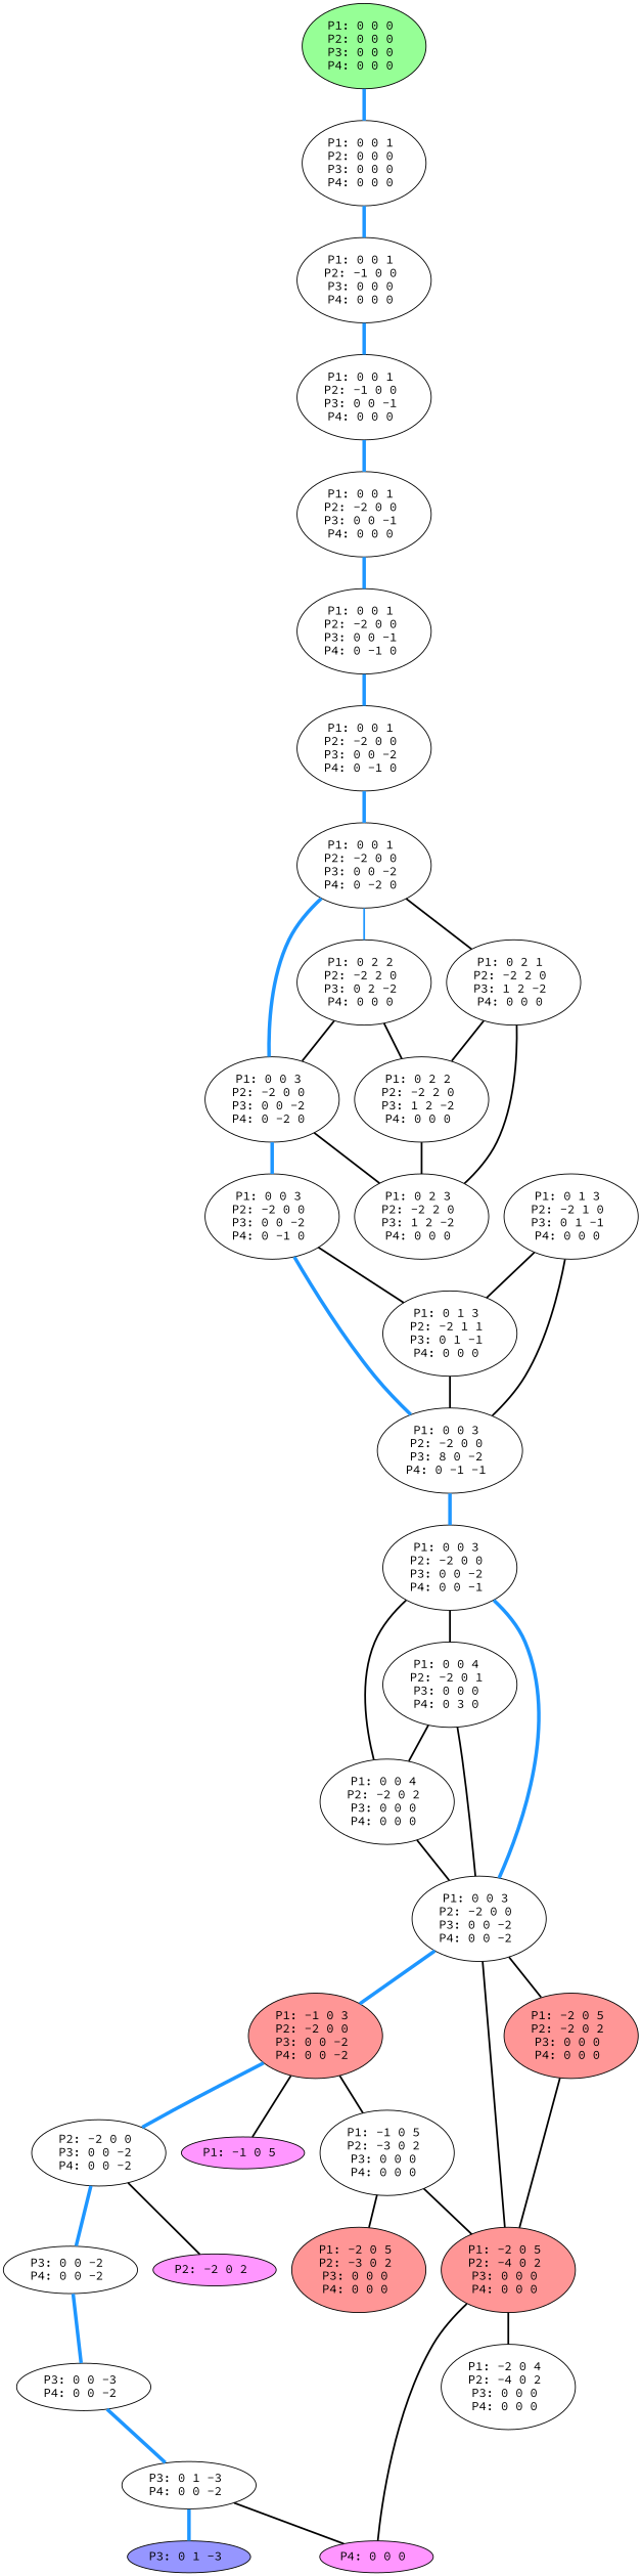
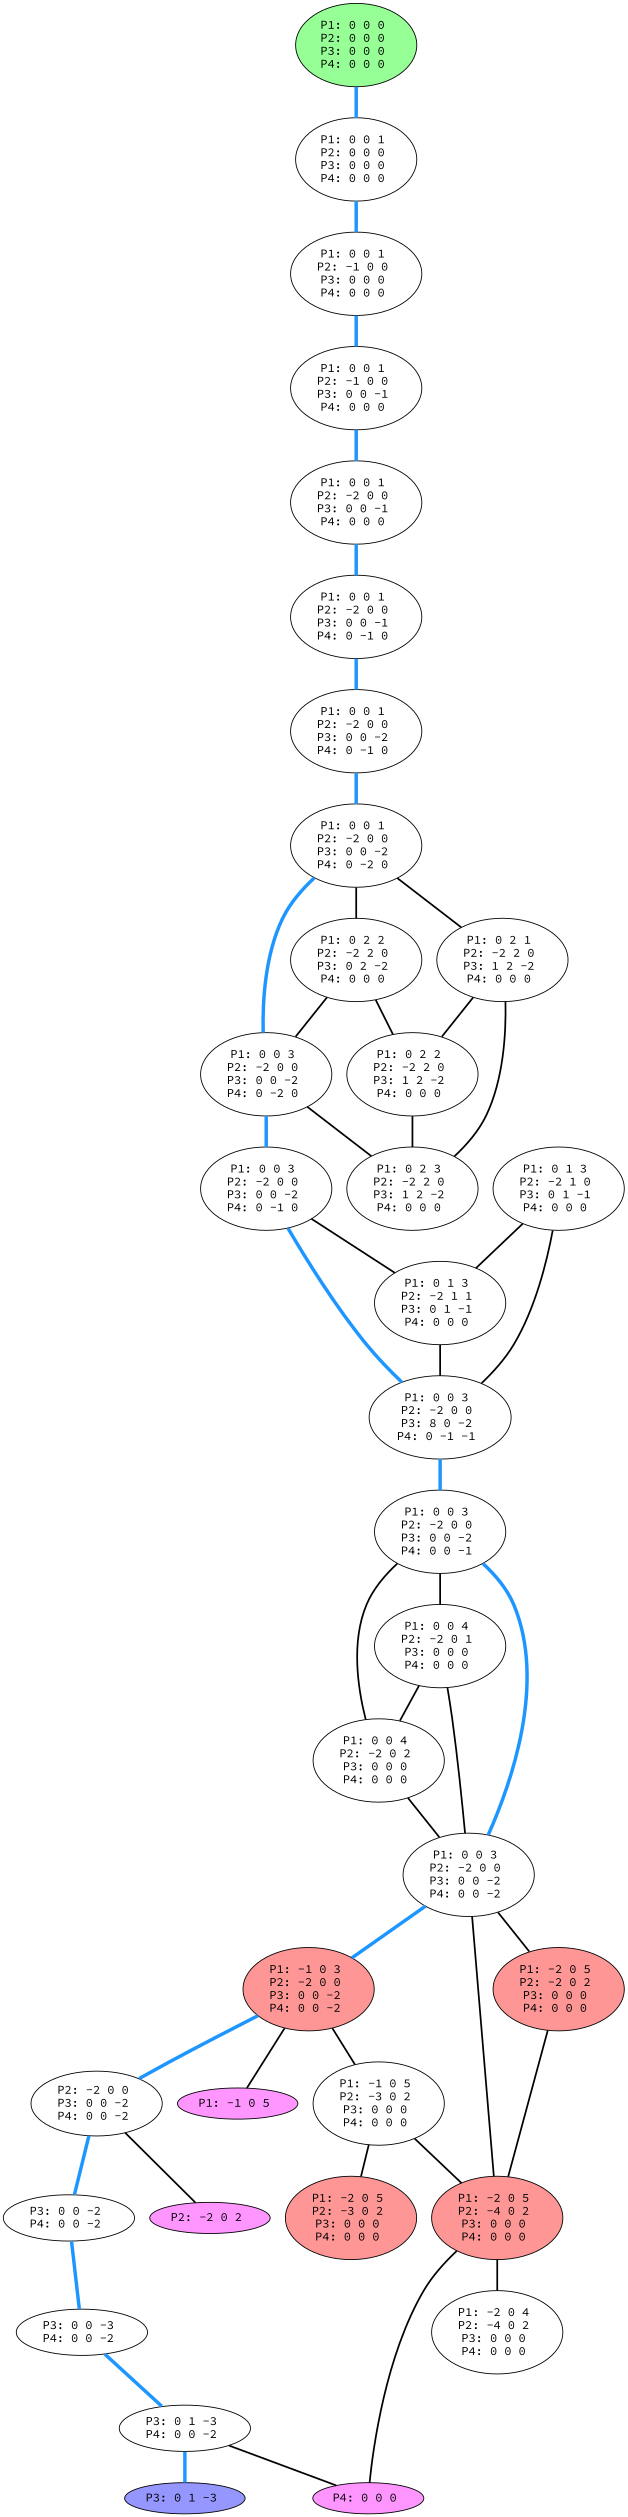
  graph {
    color=black
    fontname="Source Code Pro"
    node [fontname="Source Code Pro"]
    edge [color=black fontname="Source Code Pro" style=bold]
    n1 [fillcolor="#96FF96" label="P1: 0 0 0 \nP2: 0 0 0 \nP3: 0 0 0 \nP4: 0 0 0 \n" style=filled]
    n2 [label="P1: 0 0 1 \nP2: 0 0 0 \nP3: 0 0 0 \nP4: 0 0 0 \n"]
    n3 [label="P1: 0 0 1 \nP2: -1 0 0 \nP3: 0 0 0 \nP4: 0 0 0 \n"]
    n4 [label="P1: 0 0 1 \nP2: -1 0 0 \nP3: 0 0 -1 \nP4: 0 0 0 \n"]
    n5 [label="P1: 0 0 1 \nP2: -2 0 0 \nP3: 0 0 -1 \nP4: 0 0 0 \n"]
    n6 [label="P1: 0 0 1 \nP2: -2 0 0 \nP3: 0 0 -1 \nP4: 0 -1 0 \n"]
    n7 [label="P1: 0 0 1 \nP2: -2 0 0 \nP3: 0 0 -2 \nP4: 0 -1 0 \n"]
    n8 [label="P1: 0 0 1 \nP2: -2 0 0 \nP3: 0 0 -2 \nP4: 0 -2 0 \n"]
    n9 [label="P1: 0 2 2 \nP2: -2 2 0 \nP3: 0 2 -2 \nP4: 0 0 0 \n"]
    n10 [label="P1: 0 0 3 \nP2: -2 0 0 \nP3: 0 0 -2 \nP4: 0 -2 0 \n"]
    n11 [label="P1: 0 2 1 \nP2: -2 2 0 \nP3: 1 2 -2 \nP4: 0 0 0 \n"]
    n12 [label="P1: 0 2 2 \nP2: -2 2 0 \nP3: 1 2 -2 \nP4: 0 0 0 \n"]
    n13 [label="P1: 0 2 3 \nP2: -2 2 0 \nP3: 1 2 -2 \nP4: 0 0 0 \n"]
    n14 [label="P1: 0 0 3 \nP2: -2 0 0 \nP3: 0 0 -2 \nP4: 0 -1 0 \n"]
    n15 [label="P1: 0 1 3 \nP2: -2 1 1 \nP3: 0 1 -1 \nP4: 0 0 0 \n"]
    n16 [label="P1: 0 0 3 \nP2: -2 0 0 \nP3: 8 0 -2 \nP4: 0 -1 -1 \n"]
    n17 [label="P1: 0 1 3 \nP2: -2 1 0 \nP3: 0 1 -1 \nP4: 0 0 0 \n"]
    n18 [label="P1: 0 0 3 \nP2: -2 0 0 \nP3: 0 0 -2 \nP4: 0 0 -1 \n"]
-   n19 [label="P1: 0 0 4 \nP2: -2 0 1 \nP3: 0 0 0 \nP4: 0 3 0 \n"]
+   n19 [label="P1: 0 0 4 \nP2: -2 0 1 \nP3: 0 0 0 \nP4: 0 0 0 \n"]
    n20 [label="P1: 0 0 4 \nP2: -2 0 2 \nP3: 0 0 0 \nP4: 0 0 0 \n"]
    n21 [label="P1: 0 0 3 \nP2: -2 0 0 \nP3: 0 0 -2 \nP4: 0 0 -2 \n"]
    n22 [fillcolor="#FF9696" label="P1: -1 0 3 \nP2: -2 0 0 \nP3: 0 0 -2 \nP4: 0 0 -2 \n" style=filled]
    n23 [fillcolor="#FF9696" label="P1: -2 0 5 \nP2: -2 0 2 \nP3: 0 0 0 \nP4: 0 0 0 \n" style=filled]
    n24 [fillcolor="#FF9696" label="P1: -2 0 5 \nP2: -4 0 2 \nP3: 0 0 0 \nP4: 0 0 0 \n" style=filled]
    n25 [label="P1: -1 0 5 \nP2: -3 0 2 \nP3: 0 0 0 \nP4: 0 0 0 \n"]
    n26 [fillcolor="#FF96FF" label="P1: -1 0 5 \n" style=filled]
    n27 [label="P2: -2 0 0 \nP3: 0 0 -2 \nP4: 0 0 -2 \n"]
    n28 [fillcolor="#FF9696" label="P1: -2 0 5 \nP2: -3 0 2 \nP3: 0 0 0 \nP4: 0 0 0 \n" style=filled]
    n29 [label="P1: -2 0 4 \nP2: -4 0 2 \nP3: 0 0 0 \nP4: 0 0 0 \n"]
    n30 [fillcolor="#FF96FF" label="P4: 0 0 0 \n" style=filled]
    n31 [fillcolor="#FF96FF" label="P2: -2 0 2 \n" style=filled]
    n32 [label="P3: 0 0 -2 \nP4: 0 0 -2 \n"]
    n33 [label="P3: 0 0 -3 \nP4: 0 0 -2 \n"]
    n34 [label="P3: 0 1 -3 \nP4: 0 0 -2 \n"]
    n35 [fillcolor="#9696FF" label="P3: 0 1 -3 \n" style=filled]
    n1 -- n2 [color="#1E96FF" penwidth=4.0]
    n2 -- n3 [color="#1E96FF" penwidth=4.0]
    n3 -- n4 [color="#1E96FF" penwidth=4.0]
    n4 -- n5 [color="#1E96FF" penwidth=4.0]
    n5 -- n6 [color="#1E96FF" penwidth=4.0]
    n6 -- n7 [color="#1E96FF" penwidth=4.0]
    n7 -- n8 [color="#1E96FF" penwidth=4.0]
-   n8 -- n9 [color="#1E96FF"]
+   n8 -- n9
    n8 -- n10 [color="#1E96FF" penwidth=4.0]
    n8 -- n11
    n9 -- n10
    n9 -- n12
    n10 -- n13
    n10 -- n14 [color="#1E96FF" penwidth=4.0]
    n11 -- n12
    n11 -- n13
    n12 -- n13
    n14 -- n15
    n14 -- n16 [color="#1E96FF" penwidth=4.0]
    n15 -- n16
    n16 -- n18 [color="#1E96FF" penwidth=4.0]
    n17 -- n15
    n17 -- n16
    n18 -- n19
    n18 -- n20
    n18 -- n21 [color="#1E96FF" penwidth=4.0]
    n19 -- n20
    n19 -- n21
    n20 -- n21
    n21 -- n22 [color="#1E96FF" penwidth=4.0]
    n21 -- n23
    n21 -- n24
    n22 -- n25
    n22 -- n26
    n22 -- n27 [color="#1E96FF" penwidth=4.0]
    n23 -- n24
    n24 -- n29
    n24 -- n30
    n25 -- n24
    n25 -- n28
    n27 -- n31
    n27 -- n32 [color="#1E96FF" penwidth=4.0]
    n32 -- n33 [color="#1E96FF" penwidth=4.0]
    n33 -- n34 [color="#1E96FF" penwidth=4.0]
    n34 -- n30
    n34 -- n35 [color="#1E96FF" penwidth=4.0]
  }
